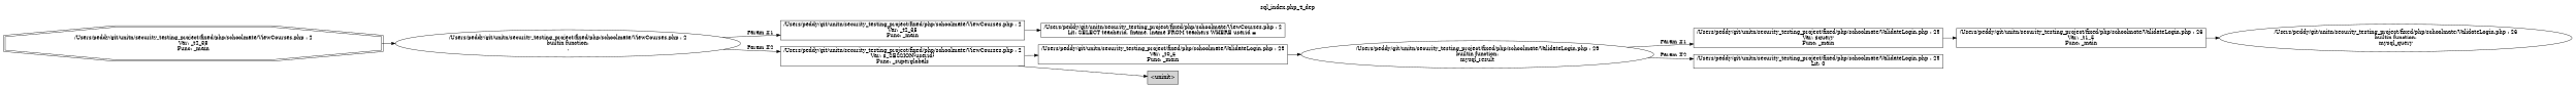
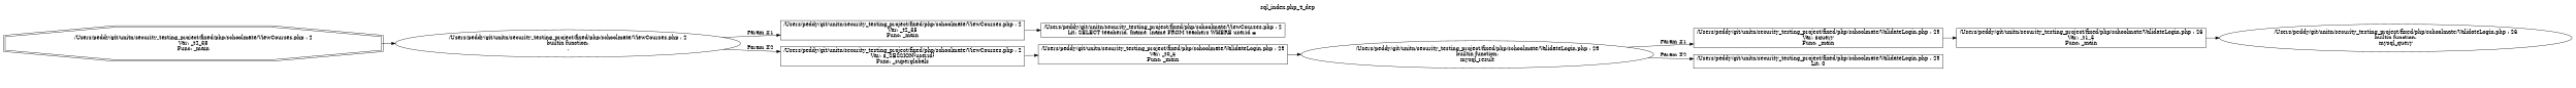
  digraph {
    label="sql_index.php_4_dep"
    labelloc=t
    rankdir=LR
    node [shape=box]
    n1 [label="/Users/peddy/git/unitn/security_testing_project/fixed/php/schoolmate/ViewCourses.php : 2\nVar: _t2_38\nFunc: _main\n" shape=doubleoctagon]
    n2 [label="/Users/peddy/git/unitn/security_testing_project/fixed/php/schoolmate/ViewCourses.php : 2\nbuiltin function:\n.\n" shape=ellipse]
    n3 [label="/Users/peddy/git/unitn/security_testing_project/fixed/php/schoolmate/ViewCourses.php : 2\nVar: _t2_38\nFunc: _main\n"]
    n4 [label="/Users/peddy/git/unitn/security_testing_project/fixed/php/schoolmate/ViewCourses.php : 2\nVar: $_SESSION[userid]\nFunc: _superglobals\n"]
    n5 [label="/Users/peddy/git/unitn/security_testing_project/fixed/php/schoolmate/ViewCourses.php : 2\nLit: SELECT teacherid, fname, lname FROM teachers WHERE userid = \n"]
    n6 [label="/Users/peddy/git/unitn/security_testing_project/fixed/php/schoolmate/ValidateLogin.php : 29\nVar: _t0_5\nFunc: _main\n"]
-   n7 [label="<uninit>" style=filled]
    n8 [label="/Users/peddy/git/unitn/security_testing_project/fixed/php/schoolmate/ValidateLogin.php : 29\nbuiltin function:\nmysql_result\n" shape=ellipse]
    n9 [label="/Users/peddy/git/unitn/security_testing_project/fixed/php/schoolmate/ValidateLogin.php : 29\nVar: $query\nFunc: _main\n"]
    n10 [label="/Users/peddy/git/unitn/security_testing_project/fixed/php/schoolmate/ValidateLogin.php : 29\nLit: 0\n"]
    n11 [label="/Users/peddy/git/unitn/security_testing_project/fixed/php/schoolmate/ValidateLogin.php : 26\nVar: _t1_5\nFunc: _main\n"]
    n12 [label="/Users/peddy/git/unitn/security_testing_project/fixed/php/schoolmate/ValidateLogin.php : 26\nbuiltin function:\nmysql_query\n" shape=ellipse]
    n1 -> n2
    n2 -> n3 [label="Param #1"]
    n2 -> n4 [label="Param #2"]
    n3 -> n5
    n4 -> n6
-   n4 -> n7
    n6 -> n8
    n8 -> n9 [label="Param #1"]
    n8 -> n10 [label="Param #2"]
    n9 -> n11
    n11 -> n12
  }
